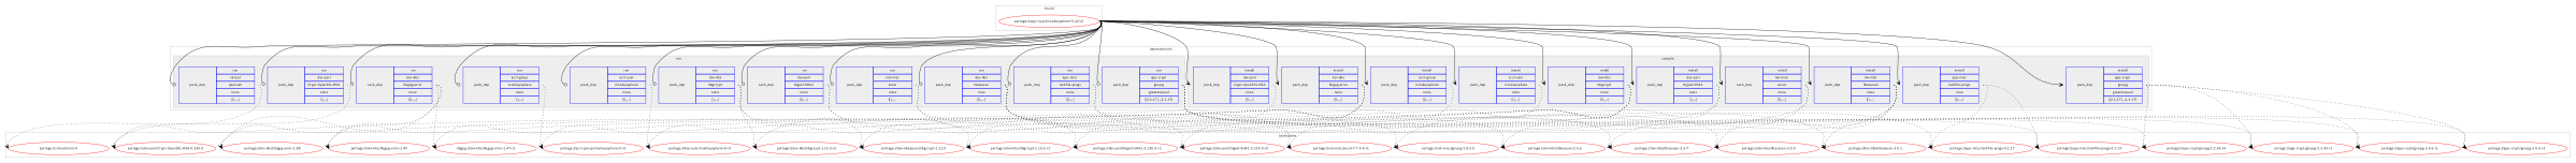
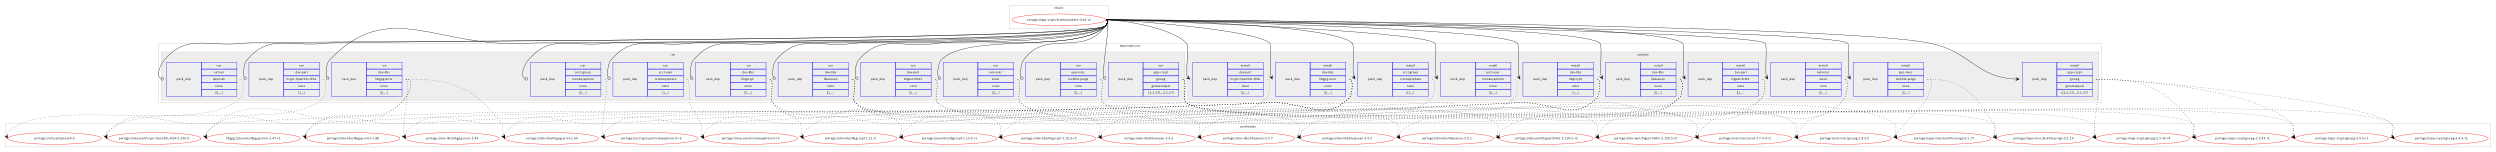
  digraph {
    compound=true
    concentrate=true
    fontname="IBM Plex Sans"
    fontsize=10
    newrank=true
    rankdir=TB
    ranksep=1.5
    node [color=red fontname="IBM Plex Sans" fontsize=10]
    edge [arrowhead=vee fontname="IBM Plex Sans" headport=w style=dotted tailport=e weight=100]
    n1 [label="portage://app-crypt/monkeysphere-0.44-r2" width=4]
    n2 [color=blue label=<<TABLE BORDER="0" CELLBORDER="1" CELLSPACING="0" CELLPADDING="4" WIDTH="220"><TR><TD ROWSPAN="6" CELLPADDING="30">pack_dep</TD></TR><TR><TD WIDTH="110">install</TD></TR><TR><TD>acct-group</TD></TR><TR><TD>monkeysphere</TD></TR><TR><TD>none</TD></TR><TR><TD>[[],,,,]</TD></TR></TABLE>> shape=none]
    n3 [color=blue label=<<TABLE BORDER="0" CELLBORDER="1" CELLSPACING="0" CELLPADDING="4" WIDTH="220"><TR><TD ROWSPAN="6" CELLPADDING="30">pack_dep</TD></TR><TR><TD WIDTH="110">install</TD></TR><TR><TD>acct-user</TD></TR><TR><TD>monkeysphere</TD></TR><TR><TD>none</TD></TR><TR><TD>[[],,,,]</TD></TR></TABLE>> shape=none]
    n4 [color=blue label=<<TABLE BORDER="0" CELLBORDER="1" CELLSPACING="0" CELLPADDING="4" WIDTH="220"><TR><TD ROWSPAN="6" CELLPADDING="30">pack_dep</TD></TR><TR><TD WIDTH="110">install</TD></TR><TR><TD>app-crypt</TD></TR><TR><TD>gnupg</TD></TR><TR><TD>greaterequal</TD></TR><TR><TD>[[2,1,17],,,2.1.17]</TD></TR></TABLE>> shape=none]
    n5 [color=blue label=<<TABLE BORDER="0" CELLBORDER="1" CELLSPACING="0" CELLPADDING="4" WIDTH="220"><TR><TD ROWSPAN="6" CELLPADDING="30">pack_dep</TD></TR><TR><TD WIDTH="110">install</TD></TR><TR><TD>app-misc</TD></TR><TR><TD>lockfile-progs</TD></TR><TR><TD>none</TD></TR><TR><TD>[[],,,,]</TD></TR></TABLE>> shape=none]
    n6 [color=blue label=<<TABLE BORDER="0" CELLBORDER="1" CELLSPACING="0" CELLPADDING="4" WIDTH="220"><TR><TD ROWSPAN="6" CELLPADDING="30">pack_dep</TD></TR><TR><TD WIDTH="110">install</TD></TR><TR><TD>dev-libs</TD></TR><TR><TD>libassuan</TD></TR><TR><TD>none</TD></TR><TR><TD>[[],,,,]</TD></TR></TABLE>> shape=none]
    n7 [color=blue label=<<TABLE BORDER="0" CELLBORDER="1" CELLSPACING="0" CELLPADDING="4" WIDTH="220"><TR><TD ROWSPAN="6" CELLPADDING="30">pack_dep</TD></TR><TR><TD WIDTH="110">install</TD></TR><TR><TD>dev-libs</TD></TR><TR><TD>libgcrypt</TD></TR><TR><TD>none</TD></TR><TR><TD>[[],,,,]</TD></TR></TABLE>> shape=none]
    n8 [color=blue label=<<TABLE BORDER="0" CELLBORDER="1" CELLSPACING="0" CELLPADDING="4" WIDTH="220"><TR><TD ROWSPAN="6" CELLPADDING="30">pack_dep</TD></TR><TR><TD WIDTH="110">install</TD></TR><TR><TD>dev-libs</TD></TR><TR><TD>libgpg-error</TD></TR><TR><TD>none</TD></TR><TR><TD>[[],,,,]</TD></TR></TABLE>> shape=none]
    n9 [color=blue label=<<TABLE BORDER="0" CELLBORDER="1" CELLSPACING="0" CELLPADDING="4" WIDTH="220"><TR><TD ROWSPAN="6" CELLPADDING="30">pack_dep</TD></TR><TR><TD WIDTH="110">install</TD></TR><TR><TD>dev-perl</TD></TR><TR><TD>Crypt-OpenSSL-RSA</TD></TR><TR><TD>none</TD></TR><TR><TD>[[],,,,]</TD></TR></TABLE>> shape=none]
    n10 [color=blue label=<<TABLE BORDER="0" CELLBORDER="1" CELLSPACING="0" CELLPADDING="4" WIDTH="220"><TR><TD ROWSPAN="6" CELLPADDING="30">pack_dep</TD></TR><TR><TD WIDTH="110">install</TD></TR><TR><TD>dev-perl</TD></TR><TR><TD>Digest-SHA1</TD></TR><TR><TD>none</TD></TR><TR><TD>[[],,,,]</TD></TR></TABLE>> shape=none]
    n11 [color=blue label=<<TABLE BORDER="0" CELLBORDER="1" CELLSPACING="0" CELLPADDING="4" WIDTH="220"><TR><TD ROWSPAN="6" CELLPADDING="30">pack_dep</TD></TR><TR><TD WIDTH="110">install</TD></TR><TR><TD>net-misc</TD></TR><TR><TD>socat</TD></TR><TR><TD>none</TD></TR><TR><TD>[[],,,,]</TD></TR></TABLE>> shape=none]
    n12 [color=blue label=<<TABLE BORDER="0" CELLBORDER="1" CELLSPACING="0" CELLPADDING="4" WIDTH="220"><TR><TD ROWSPAN="6" CELLPADDING="30">pack_dep</TD></TR><TR><TD WIDTH="110">run</TD></TR><TR><TD>acct-group</TD></TR><TR><TD>monkeysphere</TD></TR><TR><TD>none</TD></TR><TR><TD>[[],,,,]</TD></TR></TABLE>> shape=none]
    n13 [color=blue label=<<TABLE BORDER="0" CELLBORDER="1" CELLSPACING="0" CELLPADDING="4" WIDTH="220"><TR><TD ROWSPAN="6" CELLPADDING="30">pack_dep</TD></TR><TR><TD WIDTH="110">run</TD></TR><TR><TD>acct-user</TD></TR><TR><TD>monkeysphere</TD></TR><TR><TD>none</TD></TR><TR><TD>[[],,,,]</TD></TR></TABLE>> shape=none]
    n14 [color=blue label=<<TABLE BORDER="0" CELLBORDER="1" CELLSPACING="0" CELLPADDING="4" WIDTH="220"><TR><TD ROWSPAN="6" CELLPADDING="30">pack_dep</TD></TR><TR><TD WIDTH="110">run</TD></TR><TR><TD>app-crypt</TD></TR><TR><TD>gnupg</TD></TR><TR><TD>greaterequal</TD></TR><TR><TD>[[2,1,17],,,2.1.17]</TD></TR></TABLE>> shape=none]
    n15 [color=blue label=<<TABLE BORDER="0" CELLBORDER="1" CELLSPACING="0" CELLPADDING="4" WIDTH="220"><TR><TD ROWSPAN="6" CELLPADDING="30">pack_dep</TD></TR><TR><TD WIDTH="110">run</TD></TR><TR><TD>app-misc</TD></TR><TR><TD>lockfile-progs</TD></TR><TR><TD>none</TD></TR><TR><TD>[[],,,,]</TD></TR></TABLE>> shape=none]
    n16 [color=blue label=<<TABLE BORDER="0" CELLBORDER="1" CELLSPACING="0" CELLPADDING="4" WIDTH="220"><TR><TD ROWSPAN="6" CELLPADDING="30">pack_dep</TD></TR><TR><TD WIDTH="110">run</TD></TR><TR><TD>dev-libs</TD></TR><TR><TD>libassuan</TD></TR><TR><TD>none</TD></TR><TR><TD>[[],,,,]</TD></TR></TABLE>> shape=none]
    n17 [color=blue label=<<TABLE BORDER="0" CELLBORDER="1" CELLSPACING="0" CELLPADDING="4" WIDTH="220"><TR><TD ROWSPAN="6" CELLPADDING="30">pack_dep</TD></TR><TR><TD WIDTH="110">run</TD></TR><TR><TD>dev-libs</TD></TR><TR><TD>libgcrypt</TD></TR><TR><TD>none</TD></TR><TR><TD>[[],,,,]</TD></TR></TABLE>> shape=none]
    n18 [color=blue label=<<TABLE BORDER="0" CELLBORDER="1" CELLSPACING="0" CELLPADDING="4" WIDTH="220"><TR><TD ROWSPAN="6" CELLPADDING="30">pack_dep</TD></TR><TR><TD WIDTH="110">run</TD></TR><TR><TD>dev-libs</TD></TR><TR><TD>libgpg-error</TD></TR><TR><TD>none</TD></TR><TR><TD>[[],,,,]</TD></TR></TABLE>> shape=none]
    n19 [color=blue label=<<TABLE BORDER="0" CELLBORDER="1" CELLSPACING="0" CELLPADDING="4" WIDTH="220"><TR><TD ROWSPAN="6" CELLPADDING="30">pack_dep</TD></TR><TR><TD WIDTH="110">run</TD></TR><TR><TD>dev-perl</TD></TR><TR><TD>Crypt-OpenSSL-RSA</TD></TR><TR><TD>none</TD></TR><TR><TD>[[],,,,]</TD></TR></TABLE>> shape=none]
    n20 [color=blue label=<<TABLE BORDER="0" CELLBORDER="1" CELLSPACING="0" CELLPADDING="4" WIDTH="220"><TR><TD ROWSPAN="6" CELLPADDING="30">pack_dep</TD></TR><TR><TD WIDTH="110">run</TD></TR><TR><TD>dev-perl</TD></TR><TR><TD>Digest-SHA1</TD></TR><TR><TD>none</TD></TR><TR><TD>[[],,,,]</TD></TR></TABLE>> shape=none]
    n21 [color=blue label=<<TABLE BORDER="0" CELLBORDER="1" CELLSPACING="0" CELLPADDING="4" WIDTH="220"><TR><TD ROWSPAN="6" CELLPADDING="30">pack_dep</TD></TR><TR><TD WIDTH="110">run</TD></TR><TR><TD>net-misc</TD></TR><TR><TD>socat</TD></TR><TR><TD>none</TD></TR><TR><TD>[[],,,,]</TD></TR></TABLE>> shape=none]
    n22 [color=blue label=<<TABLE BORDER="0" CELLBORDER="1" CELLSPACING="0" CELLPADDING="4" WIDTH="220"><TR><TD ROWSPAN="6" CELLPADDING="30">pack_dep</TD></TR><TR><TD WIDTH="110">run</TD></TR><TR><TD>virtual</TD></TR><TR><TD>openssh</TD></TR><TR><TD>none</TD></TR><TR><TD>[[],,,,]</TD></TR></TABLE>> shape=none]
    n23 [label="portage://acct-group/monkeysphere-0-r3" width=4]
    n24 [label="portage://dep-user/monkeysphere-0-r3" width=4]
    n25 [label="portage://app-crypt/gnupg-2.4.5-r2" width=4]
    n26 [label="portage://app-crypt/gnupg-2.4.5-r1" width=4]
    n27 [label="portage://app-crypt/gnupg-2.2.43-r1" width=4]
    n28 [label="portage://app-crypt/gnupg-2.2.42-r4" width=4]
    n29 [label="portage://app-misc/lockfile-progs-0.1.19" width=4]
    n30 [label="portage://app-misc/lockfile-progs-0.1.17" width=4]
    n31 [label="portage://dev-libs/libassuan-3.0.1" width=4]
    n32 [label="portage://dev-libs/libassuan-3.0.0" width=4]
    n33 [label="portage://dev-libs/libassuan-2.5.7" width=4]
    n34 [label="portage://dev-libs/libassuan-2.5.6" width=4]
-   n35 [label="portage://dev-libassuan/libgcrypt-1.11.0" width=4]
+   n35 [label="portage://dev-libs/libgcrypt-1.11.0" width=4]
    n36 [label="portage://dev-libs/libgcrypt-1.10.3-r2" width=4]
    n37 [label="portage://dev-libs/libgcrypt-1.10.3-r1" width=4]
+   n38 [label="portage://dev-libs/libgpg-error-1.50" width=4]
    n39 [label="portage://dev-libs/libgpg-error-1.49" width=4]
    n40 [label="portage://dev-libs/libgpg-error-1.88" width=4]
    n41 [label="libgpg://dev-libs/libgpg-error-1.47-r1" width=4]
    n42 [label="portage://dev-perl/Crypt-OpenSSL-RSA-0.330.0" width=4]
    n43 [label="portage://dev-perl/Digest-SHA1-2.130.0-r3" width=4]
    n44 [label="portage://dev-perl/Digest-SHA1-2.130.0-r2" width=4]
    n45 [label="portage://net-misc/gnupg-1.8.0.0" width=4]
    n46 [label="portage://net-misc/socat-7.7.4.4-r1" width=4]
-   n47 [label="portage://virtual/error-0" width=4]
+   n47 [label="portage://virtual/openssh-0" width=4]
    subgraph cluster_1 {
      color=gray
      label=<<i>ebuild</i>>
      n1
    }
    subgraph cluster_2 {
      color=gray
      label=<<i>dependencies</i>>
      subgraph cluster_3 {
        color=gray
        fillcolor="#eeeeee"
        label=<<i>compile</i>>
        style=filled
        subgraph sub_4 {
          color=gray
          fillcolor="#eeeeee"
          label=<<i>compile</i>>
          style=filled
          n2
        }
        subgraph sub_5 {
          color=gray
          fillcolor="#eeeeee"
          label=<<i>compile</i>>
          style=filled
          n3
        }
        subgraph sub_6 {
          color=gray
          fillcolor="#eeeeee"
          label=<<i>compile</i>>
          style=filled
          n4
        }
        subgraph sub_7 {
          color=gray
          fillcolor="#eeeeee"
          label=<<i>compile</i>>
          style=filled
          n5
        }
        subgraph sub_8 {
          color=gray
          fillcolor="#eeeeee"
          label=<<i>compile</i>>
          style=filled
          n6
        }
        subgraph sub_9 {
          color=gray
          fillcolor="#eeeeee"
          label=<<i>compile</i>>
          style=filled
          n7
        }
        subgraph sub_10 {
          color=gray
          fillcolor="#eeeeee"
          label=<<i>compile</i>>
          style=filled
          n8
        }
        subgraph sub_11 {
          color=gray
          fillcolor="#eeeeee"
          label=<<i>compile</i>>
          style=filled
          n9
        }
        subgraph sub_12 {
          color=gray
          fillcolor="#eeeeee"
          label=<<i>compile</i>>
          style=filled
          n10
        }
        subgraph sub_13 {
          color=gray
          fillcolor="#eeeeee"
          label=<<i>compile</i>>
          style=filled
          n11
        }
      }
      subgraph cluster_14 {
        color=gray
        fillcolor="#eeeeee"
        label=<<i>compile and run</i>>
        style=filled
      }
      subgraph cluster_15 {
        color=gray
        fillcolor="#eeeeee"
        label=<<i>run</i>>
        style=filled
        subgraph sub_16 {
          color=gray
          fillcolor="#eeeeee"
          label=<<i>run</i>>
          style=filled
          n12
        }
        subgraph sub_17 {
          color=gray
          fillcolor="#eeeeee"
          label=<<i>run</i>>
          style=filled
          n13
        }
        subgraph sub_18 {
          color=gray
          fillcolor="#eeeeee"
          label=<<i>run</i>>
          style=filled
          n14
        }
        subgraph sub_19 {
          color=gray
          fillcolor="#eeeeee"
          label=<<i>run</i>>
          style=filled
          n15
        }
        subgraph sub_20 {
          color=gray
          fillcolor="#eeeeee"
          label=<<i>run</i>>
          style=filled
          n16
        }
        subgraph sub_21 {
          color=gray
          fillcolor="#eeeeee"
          label=<<i>run</i>>
          style=filled
          n17
        }
        subgraph sub_22 {
          color=gray
          fillcolor="#eeeeee"
          label=<<i>run</i>>
          style=filled
          n18
        }
        subgraph sub_23 {
          color=gray
          fillcolor="#eeeeee"
          label=<<i>run</i>>
          style=filled
          n19
        }
        subgraph sub_24 {
          color=gray
          fillcolor="#eeeeee"
          label=<<i>run</i>>
          style=filled
          n20
        }
        subgraph sub_25 {
          color=gray
          fillcolor="#eeeeee"
          label=<<i>run</i>>
          style=filled
          n21
        }
        subgraph sub_26 {
          color=gray
          fillcolor="#eeeeee"
          label=<<i>run</i>>
          style=filled
          n22
        }
      }
    }
    subgraph cluster_27 {
      color=gray
      label=<<i>candidates</i>>
      rank=same
      subgraph sub_28 {
        color=black
        label=<<i>candidates</i>>
        nodesep=1
        rank=same
        n23
      }
      subgraph sub_29 {
        color=black
        label=<<i>candidates</i>>
        nodesep=1
        rank=same
        n24
      }
      subgraph sub_30 {
        color=black
        label=<<i>candidates</i>>
        nodesep=1
        rank=same
        n25
        n26
        n27
        n28
      }
      subgraph sub_31 {
        color=black
        label=<<i>candidates</i>>
        nodesep=1
        rank=same
        n29
        n30
      }
      subgraph sub_32 {
        color=black
        label=<<i>candidates</i>>
        nodesep=1
        rank=same
        n31
        n32
        n33
        n34
      }
      subgraph sub_33 {
        color=black
        label=<<i>candidates</i>>
        nodesep=1
        rank=same
        n35
        n36
        n37
      }
      subgraph sub_34 {
        color=black
        label=<<i>candidates</i>>
        nodesep=1
        rank=same
+       n38
        n39
        n40
        n41
      }
      subgraph sub_35 {
        color=black
        label=<<i>candidates</i>>
        nodesep=1
        rank=same
        n42
      }
      subgraph sub_36 {
        color=black
        label=<<i>candidates</i>>
        nodesep=1
        rank=same
        n43
        n44
      }
      subgraph sub_37 {
        color=black
        label=<<i>candidates</i>>
        nodesep=1
        rank=same
        n45
        n46
      }
      subgraph sub_38 {
        color=black
        label=<<i>candidates</i>>
        nodesep=1
        rank=same
        n23
      }
      subgraph sub_39 {
        color=black
        label=<<i>candidates</i>>
        nodesep=1
        rank=same
        n24
      }
      subgraph sub_40 {
        color=black
        label=<<i>candidates</i>>
        nodesep=1
        rank=same
        n25
        n26
        n27
        n28
      }
      subgraph sub_41 {
        color=black
        label=<<i>candidates</i>>
        nodesep=1
        rank=same
        n29
        n30
      }
      subgraph sub_42 {
        color=black
        label=<<i>candidates</i>>
        nodesep=1
        rank=same
        n31
        n32
        n33
        n34
      }
      subgraph sub_43 {
        color=black
        label=<<i>candidates</i>>
        nodesep=1
        rank=same
        n35
        n36
        n37
      }
      subgraph sub_44 {
        color=black
        label=<<i>candidates</i>>
        nodesep=1
        rank=same
+       n38
        n39
        n40
        n41
      }
      subgraph sub_45 {
        color=black
        label=<<i>candidates</i>>
        nodesep=1
        rank=same
        n42
      }
      subgraph sub_46 {
        color=black
        label=<<i>candidates</i>>
        nodesep=1
        rank=same
        n43
        n44
      }
      subgraph sub_47 {
        color=black
        label=<<i>candidates</i>>
        nodesep=1
        rank=same
        n45
        n46
      }
      subgraph sub_48 {
        color=black
        label=<<i>candidates</i>>
        nodesep=1
        rank=same
        n47
      }
    }
    n1 -> n2 [style=solid weight=20]
    n1 -> n3 [style=solid weight=20]
    n1 -> n4 [style=solid weight=20]
    n1 -> n5 [style=solid weight=20]
    n1 -> n6 [style=solid weight=20]
    n1 -> n7 [style=solid weight=20]
    n1 -> n8 [style=solid weight=20]
    n1 -> n9 [style=solid weight=20]
    n1 -> n10 [style=solid weight=20]
    n1 -> n11 [style=solid weight=20]
    n1 -> n12 [arrowhead=odot style=solid weight=20]
    n1 -> n13 [arrowhead=odot style=solid weight=20]
    n1 -> n14 [arrowhead=odot style=solid weight=20]
    n1 -> n15 [arrowhead=odot style=solid weight=20]
    n1 -> n16 [arrowhead=odot style=solid weight=20]
    n1 -> n17 [arrowhead=odot style=solid weight=20]
    n1 -> n18 [arrowhead=odot style=solid weight=20]
    n1 -> n19 [arrowhead=odot style=solid weight=20]
    n1 -> n20 [arrowhead=odot style=solid weight=20]
    n1 -> n21 [arrowhead=odot style=solid weight=20]
    n1 -> n22 [arrowhead=odot style=solid weight=20]
    n2 -> n23
    n3 -> n24
    n4 -> n25
    n4 -> n26
    n4 -> n27
    n4 -> n28
    n5 -> n29
    n5 -> n30
    n6 -> n31
    n6 -> n32
    n6 -> n33
    n6 -> n34
    n7 -> n35
    n7 -> n36
    n7 -> n37
+   n8 -> n38
    n8 -> n39
    n8 -> n40
    n8 -> n41
    n9 -> n42
    n10 -> n43
    n10 -> n44
    n11 -> n45
    n11 -> n46
    n12 -> n23
    n13 -> n24
    n14 -> n25
    n14 -> n26
    n14 -> n27
    n14 -> n28
    n15 -> n29
    n15 -> n30
    n16 -> n31
    n16 -> n32
    n16 -> n33
    n16 -> n34
    n17 -> n35
    n17 -> n36
    n17 -> n37
+   n18 -> n38
    n18 -> n39
    n18 -> n40
    n18 -> n41
    n19 -> n42
    n20 -> n43
    n20 -> n44
    n21 -> n45
    n21 -> n46
    n22 -> n47
  }
